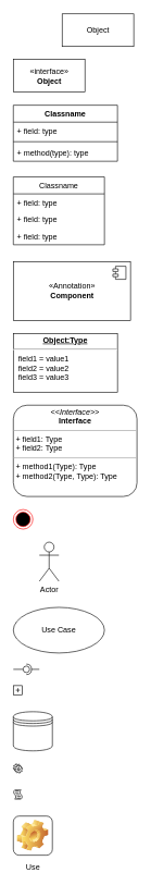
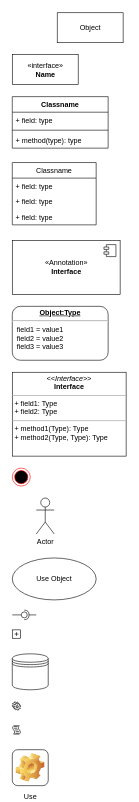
  <mxCell id="0" />
  <mxCell id="1" parent="0" />
  <mxCell id="2" value="Object" style="html=1;" vertex="1" parent="1"><mxGeometry x="95" y="20" width="110" height="50" as="geometry" /></mxCell>
- <mxCell id="3" value="&amp;laquo;interface&amp;raquo;&lt;br&gt;&lt;b&gt;Object&lt;/b&gt;" style="html=1;" vertex="1" parent="1"><mxGeometry x="20" y="90" width="110" height="50" as="geometry" /></mxCell>
+ <mxCell id="3" value="&amp;laquo;interface&amp;raquo;&lt;br&gt;&lt;b&gt;Name&lt;/b&gt;" style="html=1;" vertex="1" parent="1"><mxGeometry x="20" y="90" width="110" height="50" as="geometry" /></mxCell>
  <mxCell id="4" value="Classname" style="swimlane;fontStyle=1;align=center;verticalAlign=top;childLayout=stackLayout;horizontal=1;startSize=26;horizontalStack=0;resizeParent=1;resizeParentMax=0;resizeLast=0;collapsible=1;marginBottom=0;" vertex="1" parent="1"><mxGeometry x="20" y="160" width="160" height="86" as="geometry" /></mxCell>
  <mxCell id="5" value="+ field: type" style="text;strokeColor=none;fillColor=none;align=left;verticalAlign=top;spacingLeft=4;spacingRight=4;overflow=hidden;rotatable=0;points=[[0,0.5],[1,0.5]];portConstraint=eastwest;" vertex="1" parent="4"><mxGeometry y="26" width="160" height="26" as="geometry" /></mxCell>
  <mxCell id="6" value="" style="line;strokeWidth=1;fillColor=none;align=left;verticalAlign=middle;spacingTop=-1;spacingLeft=3;spacingRight=3;rotatable=0;labelPosition=right;points=[];portConstraint=eastwest;" vertex="1" parent="4"><mxGeometry y="52" width="160" height="8" as="geometry" /></mxCell>
  <mxCell id="7" value="+ method(type): type" style="text;strokeColor=none;fillColor=none;align=left;verticalAlign=top;spacingLeft=4;spacingRight=4;overflow=hidden;rotatable=0;points=[[0,0.5],[1,0.5]];portConstraint=eastwest;" vertex="1" parent="4"><mxGeometry y="60" width="160" height="26" as="geometry" /></mxCell>
  <mxCell id="8" value="Classname" style="swimlane;fontStyle=0;childLayout=stackLayout;horizontal=1;startSize=26;fillColor=none;horizontalStack=0;resizeParent=1;resizeParentMax=0;resizeLast=0;collapsible=1;marginBottom=0;" vertex="1" parent="1"><mxGeometry x="20" y="270" width="140" height="104" as="geometry" /></mxCell>
  <mxCell id="9" value="+ field: type" style="text;strokeColor=none;fillColor=none;align=left;verticalAlign=top;spacingLeft=4;spacingRight=4;overflow=hidden;rotatable=0;points=[[0,0.5],[1,0.5]];portConstraint=eastwest;" vertex="1" parent="8"><mxGeometry y="26" width="140" height="26" as="geometry" /></mxCell>
  <mxCell id="10" value="+ field: type" style="text;strokeColor=none;fillColor=none;align=left;verticalAlign=top;spacingLeft=4;spacingRight=4;overflow=hidden;rotatable=0;points=[[0,0.5],[1,0.5]];portConstraint=eastwest;" vertex="1" parent="8"><mxGeometry y="52" width="140" height="26" as="geometry" /></mxCell>
  <mxCell id="11" value="+ field: type" style="text;strokeColor=none;fillColor=none;align=left;verticalAlign=top;spacingLeft=4;spacingRight=4;overflow=hidden;rotatable=0;points=[[0,0.5],[1,0.5]];portConstraint=eastwest;" vertex="1" parent="8"><mxGeometry y="78" width="140" height="26" as="geometry" /></mxCell>
- <mxCell id="12" value="&amp;laquo;Annotation&amp;raquo;&lt;br/&gt;&lt;b&gt;Component&lt;/b&gt;" style="html=1;" vertex="1" parent="1"><mxGeometry x="20" y="400" width="180" height="90" as="geometry" /></mxCell>
+ <mxCell id="12" value="&amp;laquo;Annotation&amp;raquo;&lt;br/&gt;&lt;b&gt;Interface&lt;/b&gt;" style="html=1;" vertex="1" parent="1"><mxGeometry x="20" y="400" width="180" height="90" as="geometry" /></mxCell>
  <mxCell id="13" value="" style="shape=component;jettyWidth=8;jettyHeight=4;" vertex="1" parent="12"><mxGeometry x="1" width="20" height="20" relative="1" as="geometry"><mxPoint x="-27" y="7" as="offset" /></mxGeometry></mxCell>
- <mxCell id="14" value="&lt;p style=&quot;margin:0px;margin-top:4px;text-align:center;text-decoration:underline;&quot;&gt;&lt;b&gt;Object:Type&lt;/b&gt;&lt;/p&gt;&lt;hr/&gt;&lt;p style=&quot;margin:0px;margin-left:8px;&quot;&gt;field1 = value1&lt;br/&gt;field2 = value2&lt;br&gt;field3 = value3&lt;/p&gt;" style="verticalAlign=top;align=left;overflow=fill;fontSize=12;fontFamily=Helvetica;html=1;" vertex="1" parent="1"><mxGeometry x="20" y="510" width="160" height="90" as="geometry" /></mxCell>
- <mxCell id="15" value="&lt;p style=&quot;margin:0px;margin-top:4px;text-align:center;&quot;&gt;&lt;i&gt;&amp;lt;&amp;lt;Interface&amp;gt;&amp;gt;&lt;/i&gt;&lt;br/&gt;&lt;b&gt;Interface&lt;/b&gt;&lt;/p&gt;&lt;hr size=&quot;1&quot;/&gt;&lt;p style=&quot;margin:0px;margin-left:4px;&quot;&gt;+ field1: Type&lt;br/&gt;+ field2: Type&lt;/p&gt;&lt;hr size=&quot;1&quot;/&gt;&lt;p style=&quot;margin:0px;margin-left:4px;&quot;&gt;+ method1(Type): Type&lt;br/&gt;+ method2(Type, Type): Type&lt;/p&gt;" style="verticalAlign=top;align=left;overflow=fill;fontSize=12;fontFamily=Helvetica;html=1;rounded=1;" vertex="1" parent="1"><mxGeometry x="20" y="620" width="190" height="140" as="geometry" /></mxCell>
+ <mxCell id="14" value="&lt;p style=&quot;margin:0px;margin-top:4px;text-align:center;text-decoration:underline;&quot;&gt;&lt;b&gt;Object:Type&lt;/b&gt;&lt;/p&gt;&lt;hr/&gt;&lt;p style=&quot;margin:0px;margin-left:8px;&quot;&gt;field1 = value1&lt;br/&gt;field2 = value2&lt;br&gt;field3 = value3&lt;/p&gt;" style="verticalAlign=top;align=left;overflow=fill;fontSize=12;fontFamily=Helvetica;html=1;rounded=1;" vertex="1" parent="1"><mxGeometry x="20" y="510" width="160" height="90" as="geometry" /></mxCell>
+ <mxCell id="15" value="&lt;p style=&quot;margin:0px;margin-top:4px;text-align:center;&quot;&gt;&lt;i&gt;&amp;lt;&amp;lt;Interface&amp;gt;&amp;gt;&lt;/i&gt;&lt;br/&gt;&lt;b&gt;Interface&lt;/b&gt;&lt;/p&gt;&lt;hr size=&quot;1&quot;/&gt;&lt;p style=&quot;margin:0px;margin-left:4px;&quot;&gt;+ field1: Type&lt;br/&gt;+ field2: Type&lt;/p&gt;&lt;hr size=&quot;1&quot;/&gt;&lt;p style=&quot;margin:0px;margin-left:4px;&quot;&gt;+ method1(Type): Type&lt;br/&gt;+ method2(Type, Type): Type&lt;/p&gt;" style="verticalAlign=top;align=left;overflow=fill;fontSize=12;fontFamily=Helvetica;html=1;" vertex="1" parent="1"><mxGeometry x="20" y="620" width="190" height="140" as="geometry" /></mxCell>
  <mxCell id="16" value="" style="ellipse;html=1;shape=endState;fillColor=#000000;strokeColor=#ff0000;" vertex="1" parent="1"><mxGeometry x="20" y="780" width="30" height="30" as="geometry" /></mxCell>
  <mxCell id="17" value="Actor" style="shape=umlActor;verticalLabelPosition=bottom;labelBackgroundColor=#ffffff;verticalAlign=top;html=1;" vertex="1" parent="1"><mxGeometry x="60" y="830" width="30" height="60" as="geometry" /></mxCell>
- <mxCell id="18" value="Use Case" style="ellipse;whiteSpace=wrap;html=1;" vertex="1" parent="1"><mxGeometry x="20" y="930" width="140" height="70" as="geometry" /></mxCell>
+ <mxCell id="18" value="Use Object" style="ellipse;whiteSpace=wrap;html=1;" vertex="1" parent="1"><mxGeometry x="20" y="930" width="140" height="70" as="geometry" /></mxCell>
  <mxCell id="19" value="" style="rounded=0;orthogonalLoop=1;jettySize=auto;html=1;endArrow=none;endFill=0;" edge="1" target="21" parent="1"><mxGeometry relative="1" as="geometry"><mxPoint x="20" y="1025" as="sourcePoint" /></mxGeometry></mxCell>
  <mxCell id="20" value="" style="rounded=0;orthogonalLoop=1;jettySize=auto;html=1;endArrow=halfCircle;endFill=0;entryX=0.5;entryY=0.5;entryDx=0;entryDy=0;endSize=6;strokeWidth=1;" edge="1" target="21" parent="1"><mxGeometry relative="1" as="geometry"><mxPoint x="60" y="1025" as="sourcePoint" /></mxGeometry></mxCell>
  <mxCell id="21" value="" style="ellipse;whiteSpace=wrap;html=1;fontFamily=Helvetica;fontSize=12;fontColor=#000000;align=center;strokeColor=#000000;fillColor=#ffffff;points=[];aspect=fixed;resizable=0;" vertex="1" parent="1"><mxGeometry x="35" y="1020" width="10" height="10" as="geometry" /></mxCell>
  <mxCell id="22" value="" style="shape=plus;html=1;outlineConnect=0;" vertex="1" parent="1"><mxGeometry x="20" y="1050" width="14" height="14" as="geometry" /></mxCell>
  <mxCell id="23" value="" style="shape=datastore;whiteSpace=wrap;html=1;" vertex="1" parent="1"><mxGeometry x="20" y="1090" width="60" height="60" as="geometry" /></mxCell>
  <mxCell id="24" value="" style="shape=mxgraph.bpmn.service_task;html=1;outlineConnect=0;" vertex="1" parent="1"><mxGeometry x="20" y="1170" width="14" height="14" as="geometry" /></mxCell>
  <mxCell id="25" value="" style="shape=mxgraph.bpmn.script_task;html=1;outlineConnect=0;" vertex="1" parent="1"><mxGeometry x="20" y="1210" width="14" height="14" as="geometry" /></mxCell>
  <mxCell id="26" value="Use" style="icon;html=1;image=img/clipart/Gear_128x128.png" vertex="1" parent="1"><mxGeometry x="20" y="1250" width="60" height="60" as="geometry" /></mxCell>
